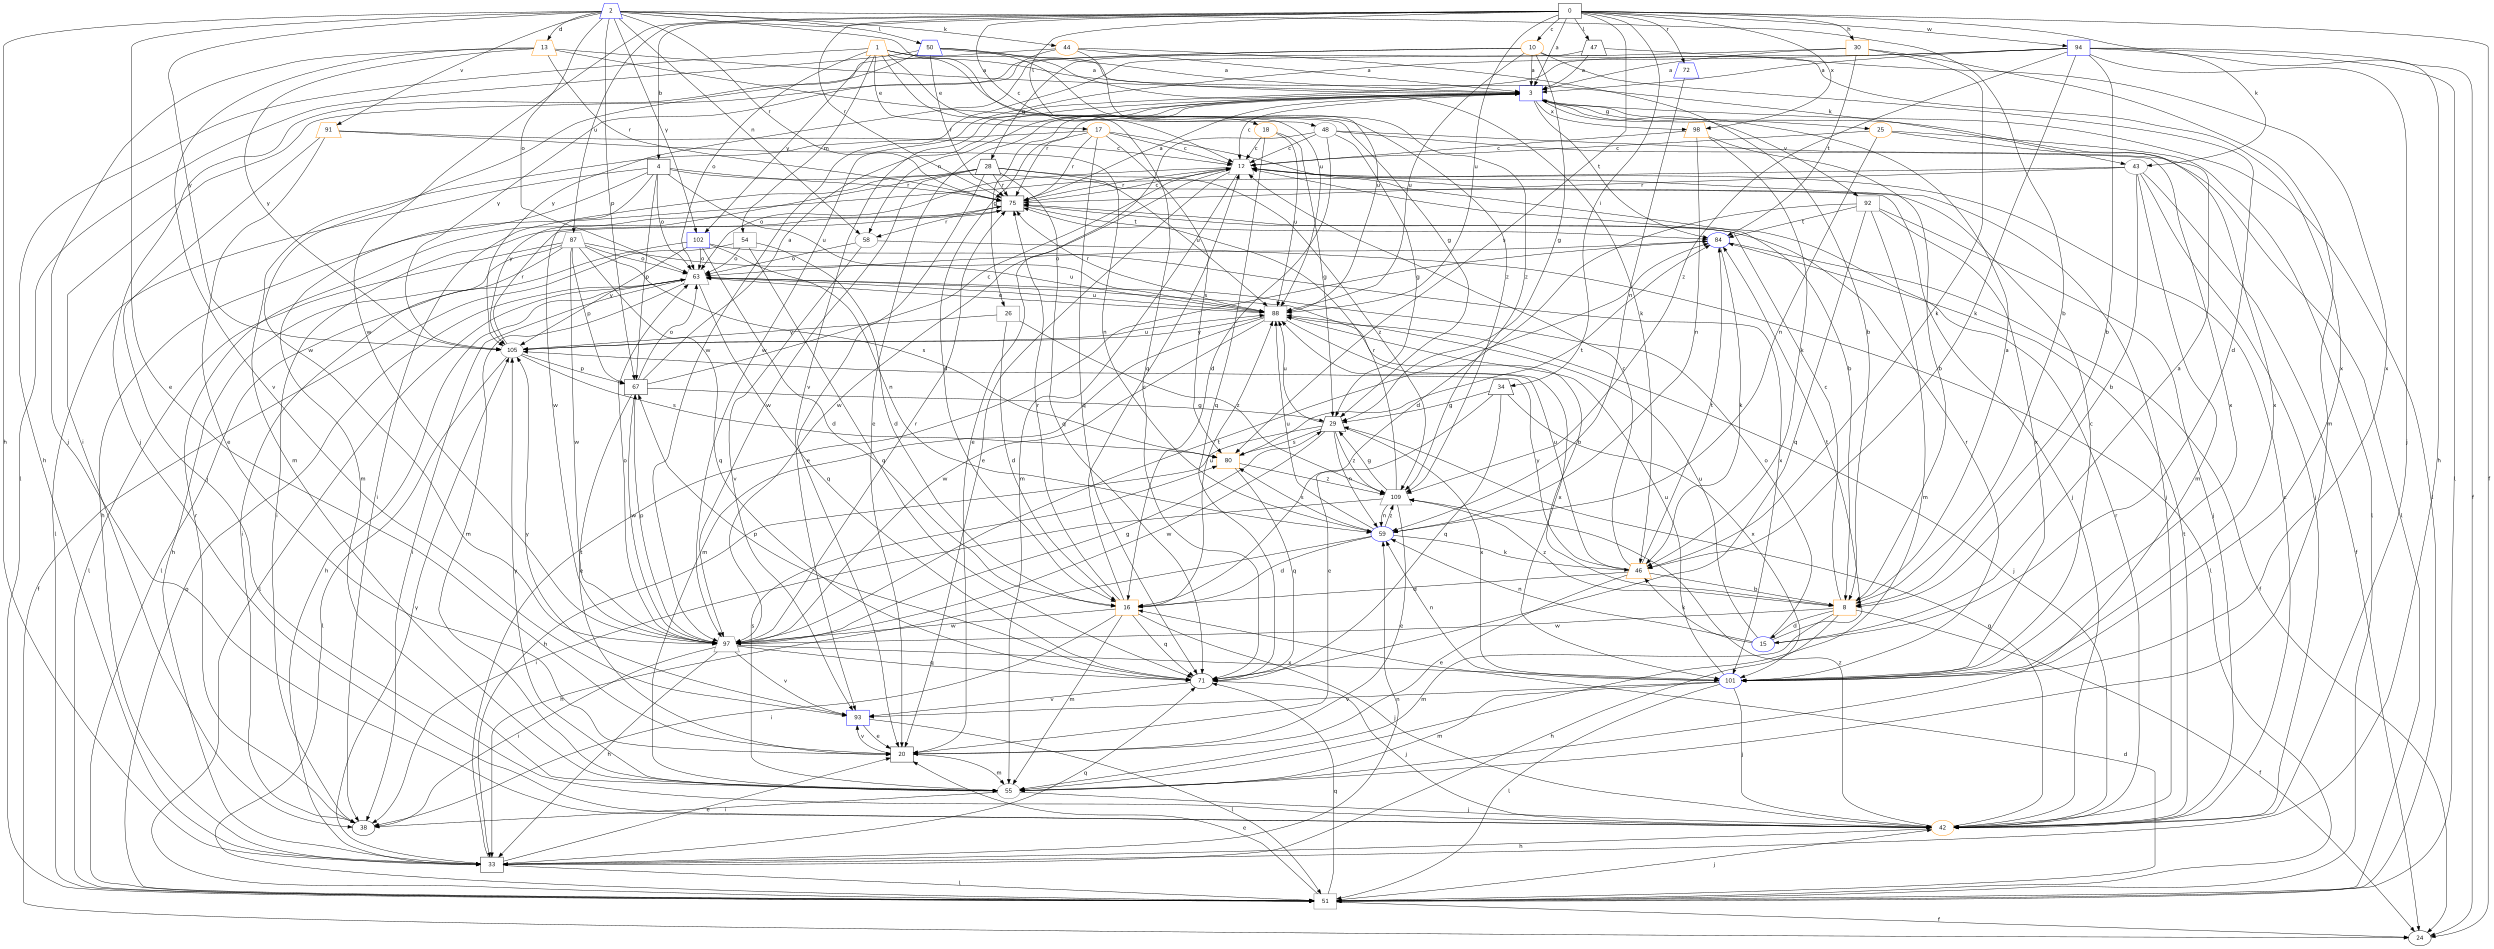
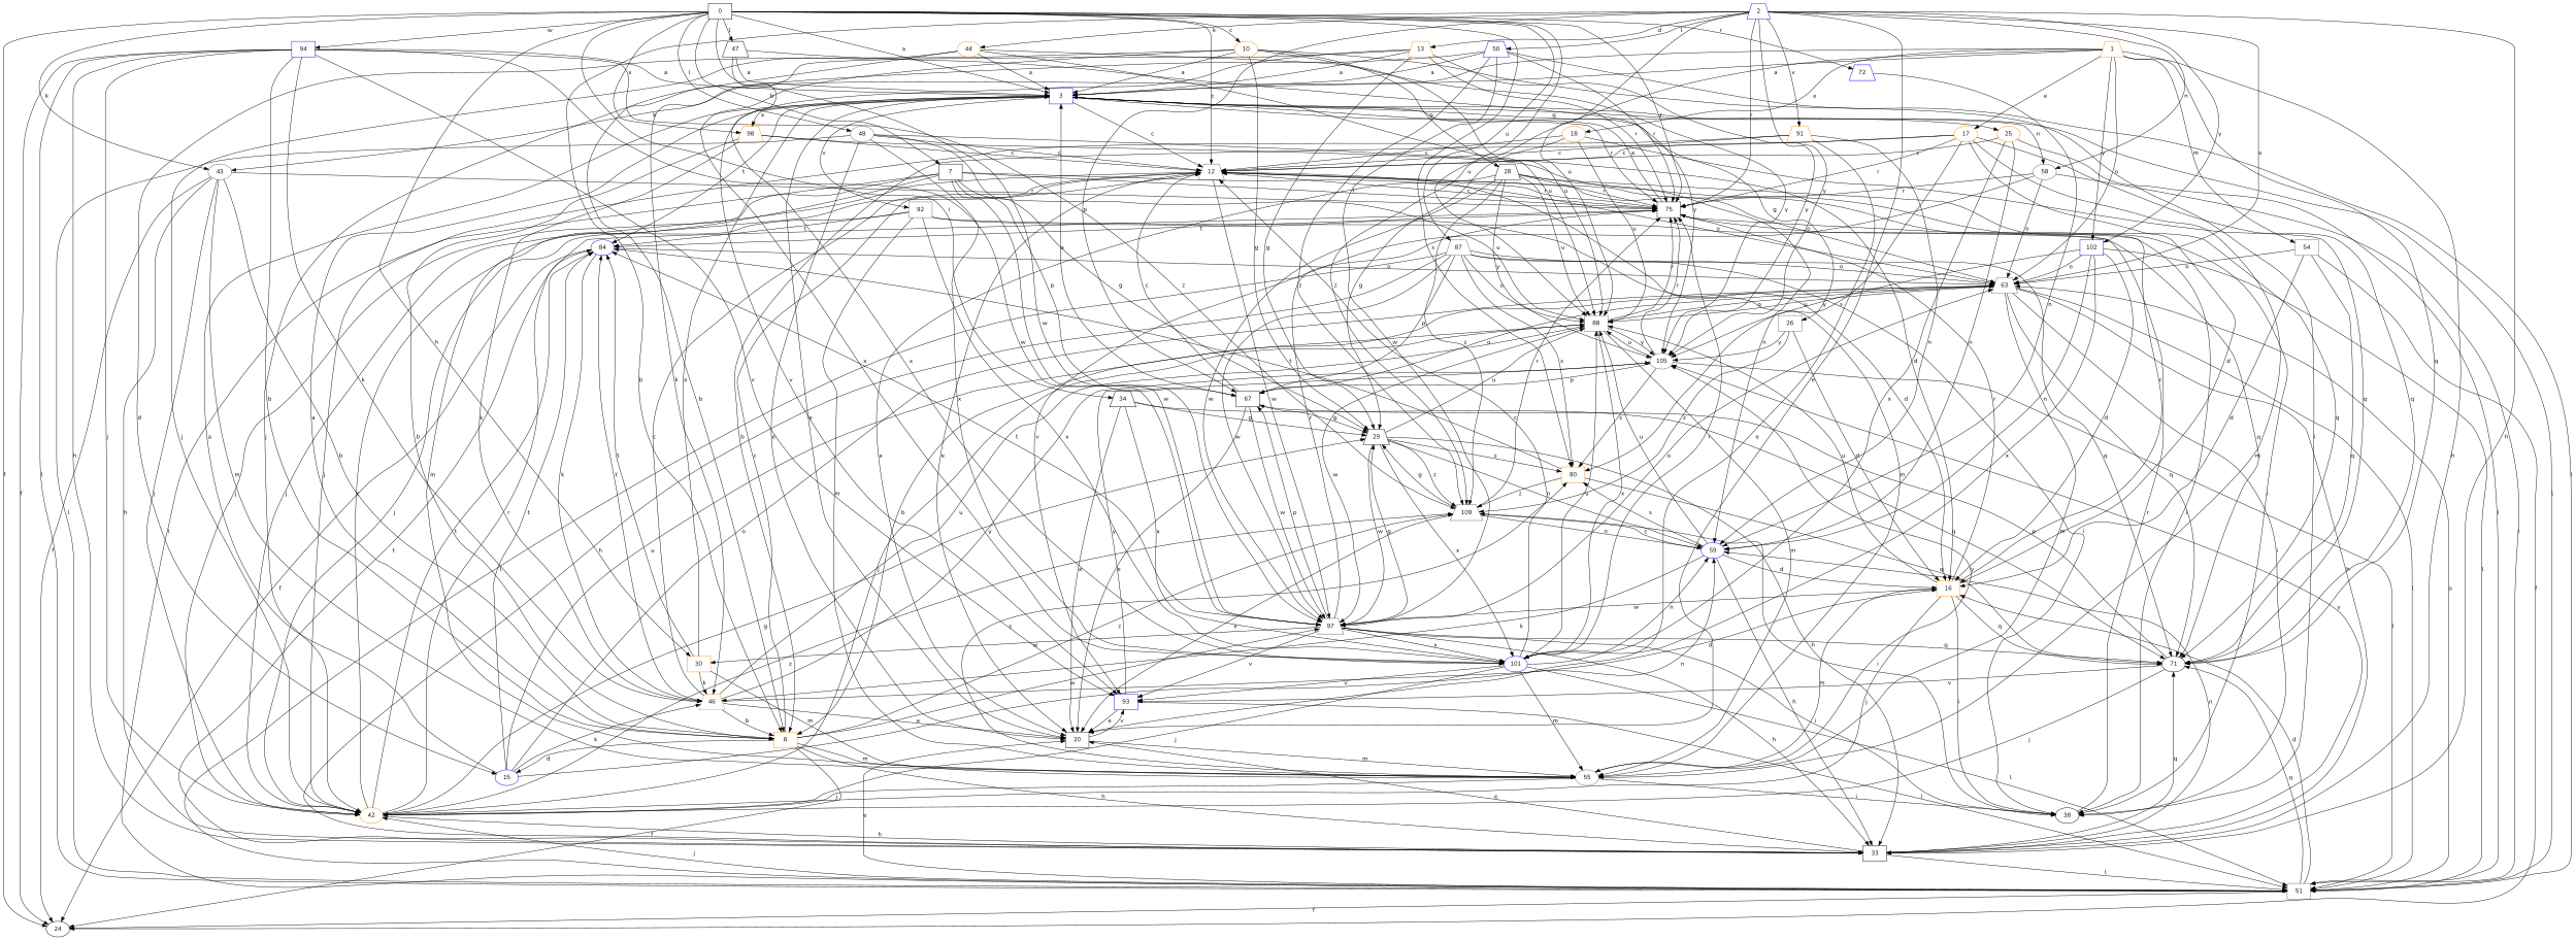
  strict digraph {
    fontname=Nunito
    node [color=darkorange fontname=Nunito shape=box]
    edge [fontname=Nunito]
    0 [color=black]
    3 [color=blue]
-   7 [color=black label=4]
+   7 [color=black]
    10 [shape=ellipse]
    12 [color=gray40 shape=trapezium]
    24 [color=black shape=ellipse]
    30
    34 [color=black shape=trapezium]
    43 [color=gray40 shape=ellipse]
    47 [color=black shape=trapezium]
    48 [color=gray40 shape=ellipse]
    72 [color=blue shape=trapezium]
    75 [color=black]
    80
    87 [color=gray40 shape=trapezium]
    88 [color=gray40]
    94 [color=blue]
    97 [color=gray40 shape=trapezium]
    98 [shape=trapezium]
    20 [color=black]
    58 [color=gray40 shape=ellipse]
    25 [shape=ellipse]
    26 [color=gray40]
    51 [color=gray40]
    84 [color=blue shape=ellipse]
    92 [color=gray40]
    63 [color=gray40 shape=trapezium]
    67 [color=black]
    42 [shape=ellipse]
    55 [color=gray40 shape=ellipse]
    15 [color=blue shape=ellipse]
    28 [color=black shape=trapezium]
    29 [color=black shape=trapezium]
    38 [color=black shape=ellipse]
    101 [color=blue shape=ellipse]
    46 [shape=trapezium]
    71 [color=black shape=ellipse]
    33 [color=black]
    8
    105 [color=gray40 shape=ellipse]
    16
    59 [color=blue shape=ellipse]
    109 [color=gray40 shape=trapezium]
    93 [color=blue]
    1 [shape=trapezium]
    17 [shape=ellipse]
    18 [shape=ellipse]
    54 [color=gray40]
    102 [color=blue]
    2 [color=blue shape=trapezium]
    13 [shape=trapezium]
    44 [shape=ellipse]
    50 [color=blue shape=trapezium]
    91 [shape=trapezium]
    0 -> 3 [label=a]
    0 -> 7 [label=b]
    0 -> 10 [label=c]
    0 -> 12 [label=c]
    0 -> 24 [label=f]
    0 -> 30 [label=h]
    0 -> 34 [label=i]
    0 -> 43 [label=k]
    0 -> 47 [label=l]
    0 -> 48 [label=l]
    0 -> 72 [label=r]
    0 -> 75 [label=r]
    0 -> 80 [label=s]
    0 -> 87 [label=u]
    0 -> 88 [label=u]
    0 -> 94 [label=w]
    0 -> 97 [label=w]
    0 -> 98 [label=x]
    3 -> 12 [label=c]
    3 -> 75 [label=r]
    3 -> 98 [label=x]
    3 -> 20 [label=e]
    3 -> 58 [label=n]
    3 -> 25 [label=g]
    3 -> 26 [label=g]
    3 -> 51 [label=l]
    3 -> 84 [label=t]
    3 -> 92 [label=v]
    7 -> 75 [label=r]
    7 -> 88 [label=u]
    7 -> 97 [label=w]
    7 -> 51 [label=l]
    7 -> 63 [label=o]
    7 -> 67 [label=p]
    7 -> 42 [label=j]
    7 -> 55 [label=m]
    10 -> 3 [label=a]
    10 -> 88 [label=u]
    10 -> 15 [label=d]
    10 -> 28 [label=g]
    10 -> 29 [label=g]
    10 -> 38 [label=i]
    10 -> 101 [label=x]
    12 -> 75 [label=r]
    12 -> 97 [label=w]
    12 -> 20 [label=e]
    12 -> 63 [label=o]
    12 -> 42 [label=j]
    12 -> 55 [label=m]
    30 -> 3 [label=a]
-   30 -> 97 [label=w]
+   97 -> 30 [label=w]
    30 -> 84 [label=t]
    30 -> 55 [label=m]
    30 -> 46 [label=k]
    34 -> 20 [label=e]
    34 -> 29 [label=g]
    34 -> 101 [label=x]
    34 -> 71 [label=q]
    43 -> 24 [label=f]
    43 -> 75 [label=r]
    43 -> 42 [label=j]
    43 -> 55 [label=m]
    43 -> 33 [label=h]
    43 -> 8 [label=b]
    47 -> 3 [label=a]
    47 -> 101 [label=x]
    47 -> 105 [label=y]
    48 -> 12 [label=c]
    48 -> 20 [label=e]
    48 -> 51 [label=l]
    48 -> 29 [label=g]
    48 -> 101 [label=x]
    48 -> 16 [label=d]
    72 -> 59 [label=n]
    75 -> 3 [label=a]
    75 -> 12 [label=c]
    75 -> 84 [label=t]
    75 -> 38 [label=i]
    80 -> 84 [label=t]
    80 -> 71 [label=q]
    80 -> 109 [label=z]
    87 -> 80 [label=s]
    87 -> 88 [label=u]
    87 -> 97 [label=w]
    87 -> 51 [label=l]
    87 -> 63 [label=o]
    87 -> 67 [label=p]
    87 -> 38 [label=i]
    87 -> 71 [label=q]
    87 -> 33 [label=h]
    88 -> 75 [label=r]
    88 -> 97 [label=w]
    88 -> 63 [label=o]
    88 -> 42 [label=j]
    88 -> 55 [label=m]
    88 -> 101 [label=x]
    88 -> 105 [label=y]
    94 -> 3 [label=a]
    94 -> 24 [label=f]
    94 -> 97 [label=w]
    94 -> 51 [label=l]
    94 -> 42 [label=j]
    94 -> 46 [label=k]
    94 -> 33 [label=h]
    94 -> 8 [label=b]
    94 -> 109 [label=z]
    94 -> 93 [label=v]
    97 -> 75 [label=r]
    97 -> 84 [label=t]
    97 -> 63 [label=o]
    97 -> 67 [label=p]
    97 -> 29 [label=g]
    97 -> 38 [label=i]
    97 -> 101 [label=x]
    97 -> 71 [label=q]
    97 -> 33 [label=h]
    97 -> 93 [label=v]
    98 -> 12 [label=c]
    98 -> 46 [label=k]
    98 -> 8 [label=b]
    98 -> 59 [label=n]
    20 -> 55 [label=m]
    20 -> 93 [label=v]
-   75 -> 58 [label=r]
+   58 -> 75 [label=r]
    58 -> 51 [label=l]
    58 -> 63 [label=o]
    58 -> 93 [label=v]
    25 -> 12 [label=c]
    25 -> 51 [label=l]
    25 -> 101 [label=x]
    25 -> 59 [label=n]
    26 -> 105 [label=y]
    26 -> 16 [label=d]
    26 -> 109 [label=z]
    51 -> 24 [label=f]
    51 -> 20 [label=e]
    51 -> 63 [label=o]
    51 -> 42 [label=j]
    51 -> 71 [label=q]
    51 -> 16 [label=d]
    84 -> 24 [label=f]
    84 -> 63 [label=o]
    84 -> 46 [label=k]
    92 -> 84 [label=t]
    92 -> 42 [label=j]
    92 -> 55 [label=m]
    92 -> 101 [label=x]
    92 -> 71 [label=q]
    92 -> 16 [label=d]
    63 -> 88 [label=u]
    63 -> 51 [label=l]
    63 -> 55 [label=m]
    63 -> 38 [label=i]
    63 -> 71 [label=q]
    63 -> 33 [label=h]
    63 -> 8 [label=b]
    67 -> 3 [label=a]
    67 -> 12 [label=c]
    67 -> 97 [label=w]
    67 -> 20 [label=e]
    67 -> 63 [label=o]
    67 -> 29 [label=g]
    42 -> 12 [label=c]
    42 -> 75 [label=r]
    42 -> 84 [label=t]
    42 -> 29 [label=g]
    42 -> 33 [label=h]
    42 -> 109 [label=z]
    55 -> 80 [label=s]
    55 -> 42 [label=j]
    55 -> 38 [label=i]
    55 -> 105 [label=y]
    15 -> 3 [label=a]
    15 -> 88 [label=u]
    15 -> 84 [label=t]
    15 -> 63 [label=o]
    15 -> 46 [label=k]
    15 -> 59 [label=n]
    28 -> 75 [label=r]
    28 -> 88 [label=u]
    28 -> 97 [label=w]
    28 -> 20 [label=e]
    28 -> 38 [label=i]
    28 -> 71 [label=q]
    28 -> 105 [label=y]
    28 -> 109 [label=z]
    29 -> 80 [label=s]
    29 -> 88 [label=u]
    29 -> 97 [label=w]
    29 -> 101 [label=x]
    29 -> 33 [label=h]
    29 -> 59 [label=n]
    29 -> 109 [label=z]
    38 -> 75 [label=r]
    101 -> 12 [label=c]
    101 -> 75 [label=r]
    101 -> 88 [label=u]
    101 -> 51 [label=l]
    101 -> 42 [label=j]
    101 -> 55 [label=m]
    101 -> 59 [label=n]
    101 -> 93 [label=v]
    46 -> 12 [label=c]
    46 -> 88 [label=u]
    46 -> 20 [label=e]
    46 -> 84 [label=t]
    46 -> 8 [label=b]
    46 -> 105 [label=y]
    46 -> 16 [label=d]
    71 -> 67 [label=p]
    71 -> 42 [label=j]
    71 -> 93 [label=v]
    33 -> 20 [label=e]
    33 -> 51 [label=l]
    33 -> 84 [label=t]
    33 -> 71 [label=q]
    33 -> 105 [label=y]
    33 -> 59 [label=n]
    8 -> 3 [label=a]
    8 -> 12 [label=c]
    8 -> 24 [label=f]
    8 -> 97 [label=w]
    8 -> 55 [label=m]
    8 -> 15 [label=d]
    8 -> 33 [label=h]
    8 -> 109 [label=z]
    105 -> 75 [label=r]
    105 -> 80 [label=s]
    105 -> 88 [label=u]
    105 -> 51 [label=l]
    105 -> 67 [label=p]
    16 -> 12 [label=c]
    16 -> 75 [label=r]
    16 -> 88 [label=u]
    16 -> 97 [label=w]
    16 -> 42 [label=j]
    16 -> 55 [label=m]
    16 -> 38 [label=i]
    16 -> 71 [label=q]
    59 -> 80 [label=s]
    59 -> 88 [label=u]
    59 -> 46 [label=k]
    59 -> 33 [label=h]
    59 -> 16 [label=d]
    59 -> 109 [label=z]
    109 -> 75 [label=r]
    109 -> 20 [label=e]
    109 -> 29 [label=g]
    109 -> 38 [label=i]
    109 -> 59 [label=n]
    93 -> 20 [label=e]
    93 -> 51 [label=l]
    93 -> 105 [label=y]
    1 -> 3 [label=a]
    1 -> 43 [label=k]
    1 -> 63 [label=o]
    1 -> 71 [label=q]
    1 -> 33 [label=h]
    1 -> 109 [label=z]
    1 -> 17 [label=e]
    1 -> 18 [label=e]
    1 -> 54 [label=m]
    1 -> 102 [label=y]
    17 -> 12 [label=c]
    17 -> 75 [label=r]
    17 -> 80 [label=s]
    17 -> 55 [label=m]
    17 -> 71 [label=q]
    17 -> 8 [label=b]
    17 -> 16 [label=d]
    18 -> 12 [label=c]
    18 -> 88 [label=u]
    18 -> 29 [label=g]
    18 -> 71 [label=q]
    54 -> 24 [label=f]
    54 -> 63 [label=o]
    54 -> 71 [label=q]
    54 -> 16 [label=d]
    102 -> 51 [label=l]
    102 -> 63 [label=o]
    102 -> 101 [label=x]
    102 -> 105 [label=y]
    102 -> 16 [label=d]
    102 -> 59 [label=n]
    2 -> 75 [label=r]
    2 -> 88 [label=u]
    2 -> 20 [label=e]
    2 -> 58 [label=n]
    2 -> 63 [label=o]
    2 -> 67 [label=p]
    2 -> 33 [label=h]
    2 -> 8 [label=b]
    2 -> 105 [label=y]
    2 -> 102 [label=y]
    2 -> 13 [label=d]
    2 -> 44 [label=k]
    2 -> 50 [label=l]
    2 -> 91 [label=v]
    13 -> 3 [label=a]
    13 -> 75 [label=r]
    13 -> 42 [label=j]
    13 -> 29 [label=g]
    13 -> 105 [label=y]
    13 -> 93 [label=v]
    44 -> 3 [label=a]
    44 -> 88 [label=u]
    44 -> 42 [label=j]
    44 -> 8 [label=b]
    44 -> 105 [label=y]
    50 -> 3 [label=a]
    50 -> 75 [label=r]
    50 -> 97 [label=w]
    50 -> 51 [label=l]
    50 -> 46 [label=k]
    50 -> 109 [label=z]
    91 -> 12 [label=c]
    91 -> 20 [label=e]
    91 -> 42 [label=j]
    91 -> 59 [label=n]
  }
